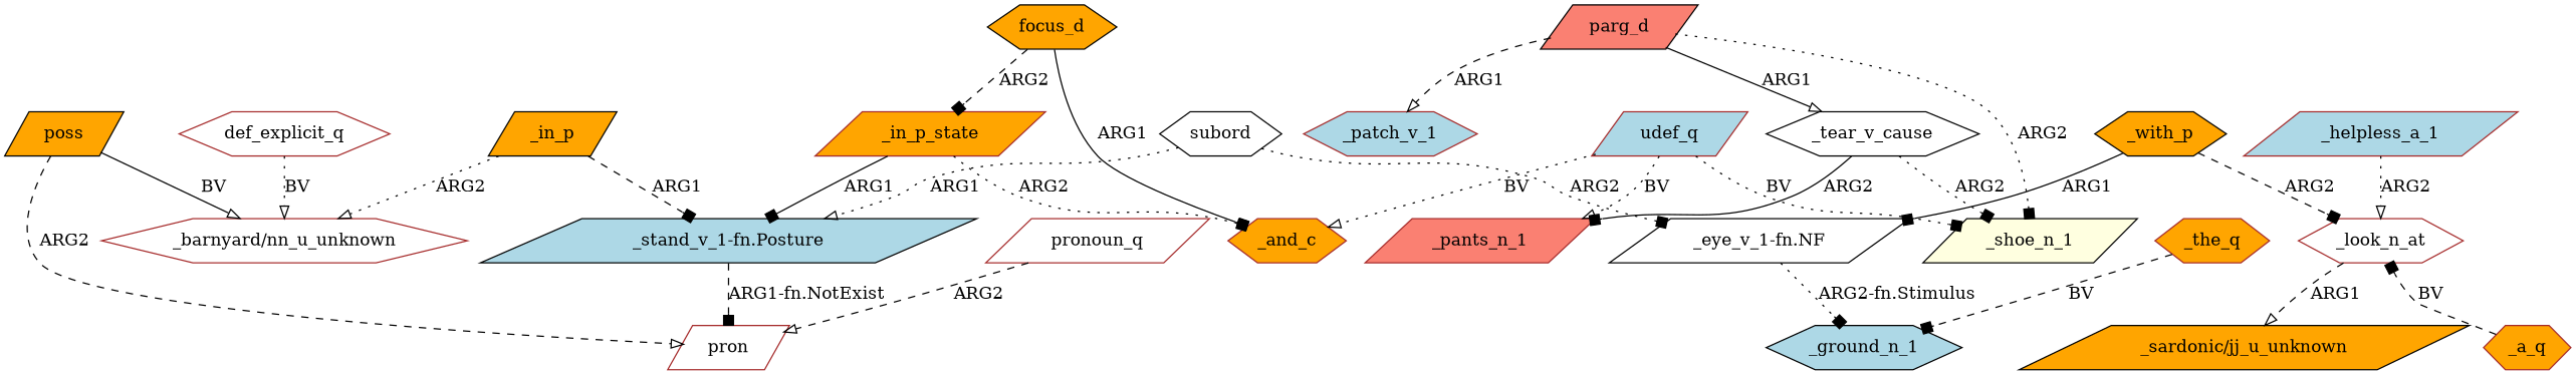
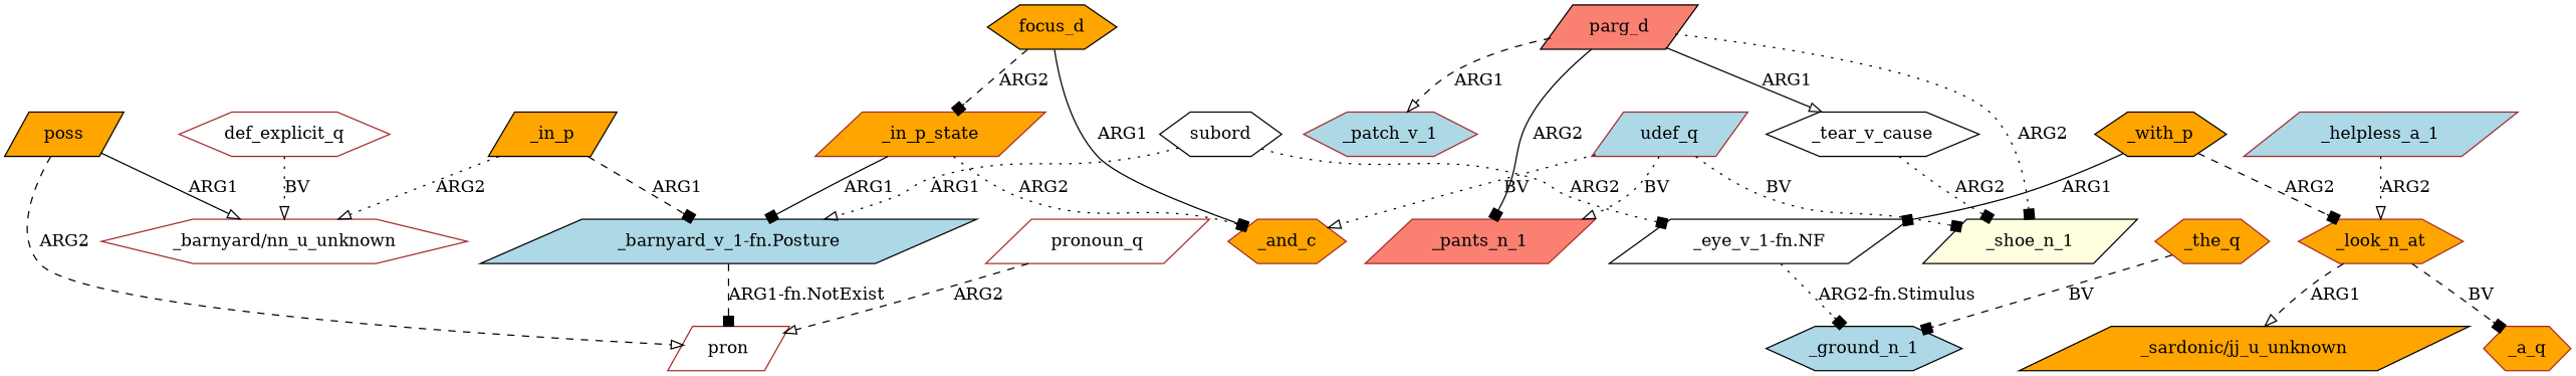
  digraph {
    node [color=brown fillcolor=orange shape=parallelogram style=filled]
    edge [arrowhead=box style=dotted]
    _in_p [color=black]
-   "_stand_v_1-fn.Posture" [color=black fillcolor=lightblue]
+   "_stand_v_1-fn.Posture" [color=black fillcolor=lightblue label="_barnyard_v_1-fn.Posture"]
    "_barnyard/nn_u_unknown" [fillcolor=white shape=hexagon]
    pron [fillcolor=white]
    _with_p [color=black shape=hexagon]
-   _look_n_at [fillcolor=white shape=hexagon]
+   _look_n_at [shape=hexagon]
    "_eye_v_1-fn.NF" [color=black fillcolor=white]
    "_sardonic/jj_u_unknown" [color=black]
    _ground_n_1 [color=black fillcolor=lightblue shape=hexagon]
    poss [color=black]
    def_explicit_q [fillcolor=white shape=hexagon]
    _helpless_a_1 [fillcolor=lightblue]
    focus_d [color=black shape=hexagon]
    _in_p_state
    _and_c [shape=hexagon]
    pronoun_q [fillcolor=white]
    parg_d [color=black fillcolor=salmon]
    _patch_v_1 [fillcolor=lightblue shape=hexagon]
    _tear_v_cause [color=black fillcolor=white shape=hexagon]
    _shoe_n_1 [color=black fillcolor=lightyellow]
    _pants_n_1 [fillcolor=salmon]
    udef_q [fillcolor=lightblue]
    _a_q [shape=hexagon]
    subord [color=black fillcolor=white shape=hexagon]
    _the_q [shape=hexagon]
    _in_p -> "_stand_v_1-fn.Posture" [label=ARG1 style=dashed]
    _in_p -> "_barnyard/nn_u_unknown" [arrowhead=onormal label=ARG2]
    "_stand_v_1-fn.Posture" -> pron [label="ARG1-fn.NotExist" style=dashed]
    _with_p -> _look_n_at [label=ARG2 style=dashed]
    _with_p -> "_eye_v_1-fn.NF" [label=ARG1 style=solid]
    _look_n_at -> "_sardonic/jj_u_unknown" [arrowhead=onormal label=ARG1 style=dashed]
    "_eye_v_1-fn.NF" -> _ground_n_1 [label="ARG2-fn.Stimulus"]
-   poss -> "_barnyard/nn_u_unknown" [arrowhead=onormal label=BV style=solid]
+   poss -> "_barnyard/nn_u_unknown" [arrowhead=onormal label=ARG1 style=solid]
    poss -> pron [arrowhead=onormal label=ARG2 style=dashed]
    def_explicit_q -> "_barnyard/nn_u_unknown" [arrowhead=onormal label=BV]
    _helpless_a_1 -> _look_n_at [arrowhead=onormal label=ARG2]
    focus_d -> _in_p_state [label=ARG2 style=dashed]
    focus_d -> _and_c [label=ARG1 style=solid]
    _in_p_state -> "_stand_v_1-fn.Posture" [label=ARG1 style=solid]
    _in_p_state -> _and_c [label=ARG2]
    pronoun_q -> pron [arrowhead=onormal label=ARG2 style=dashed]
    parg_d -> _patch_v_1 [arrowhead=onormal label=ARG1 style=dashed]
    parg_d -> _tear_v_cause [arrowhead=onormal label=ARG1 style=solid]
    parg_d -> _shoe_n_1 [label=ARG2]
-   _tear_v_cause -> _pants_n_1 [label=ARG2 style=solid]
+   parg_d -> _pants_n_1 [label=ARG2 style=solid]
    _tear_v_cause -> _shoe_n_1 [label=ARG2]
    udef_q -> _and_c [arrowhead=onormal label=BV]
    udef_q -> _shoe_n_1 [label=BV]
    udef_q -> _pants_n_1 [arrowhead=onormal label=BV]
-   _a_q -> _look_n_at [label=BV style=dashed]
+   _look_n_at -> _a_q [label=BV style=dashed]
    subord -> "_stand_v_1-fn.Posture" [arrowhead=onormal label=ARG1]
    subord -> "_eye_v_1-fn.NF" [label=ARG2]
    _the_q -> _ground_n_1 [label=BV style=dashed]
  }
